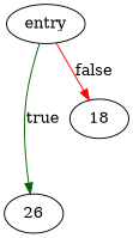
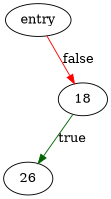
  digraph {
    n1 [label=entry]
    26
    n3 [label=18]
-   n1 -> 26 [color=darkgreen label=true]
+   n3 -> 26 [color=darkgreen label=true]
    n1 -> n3 [color=red label=false]
  }
